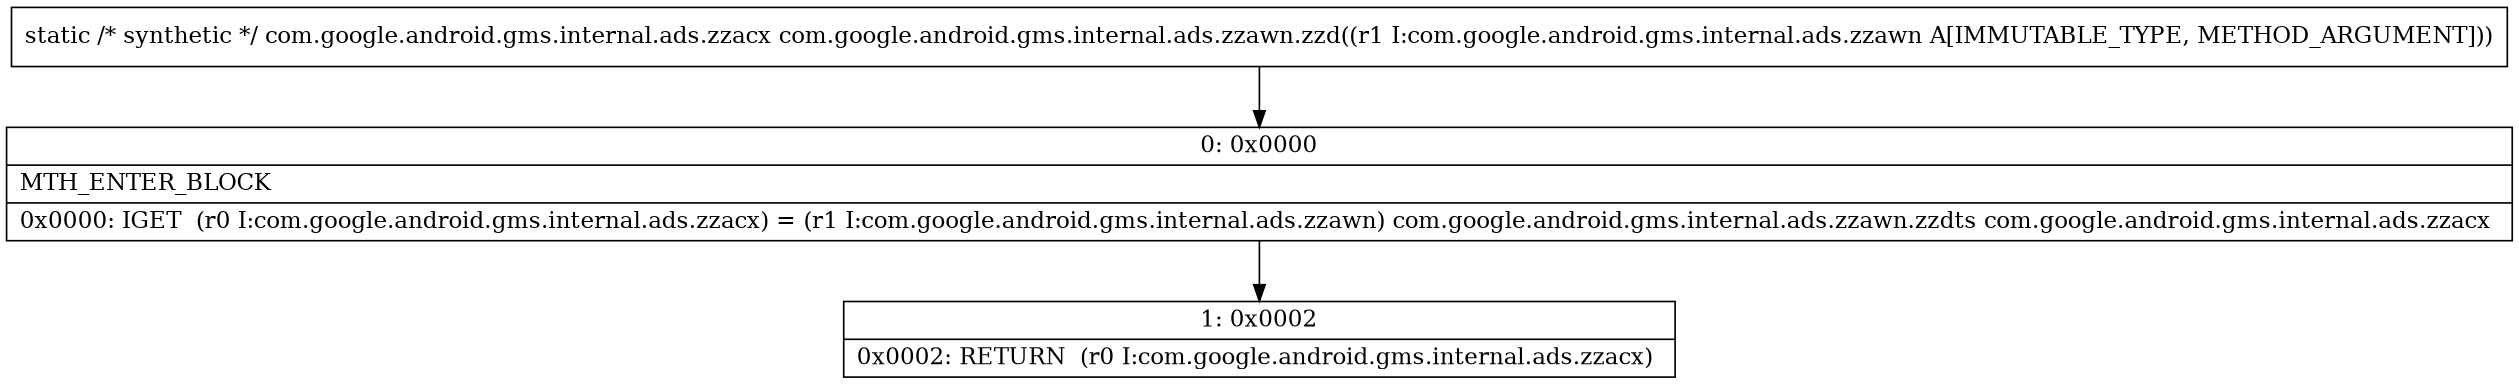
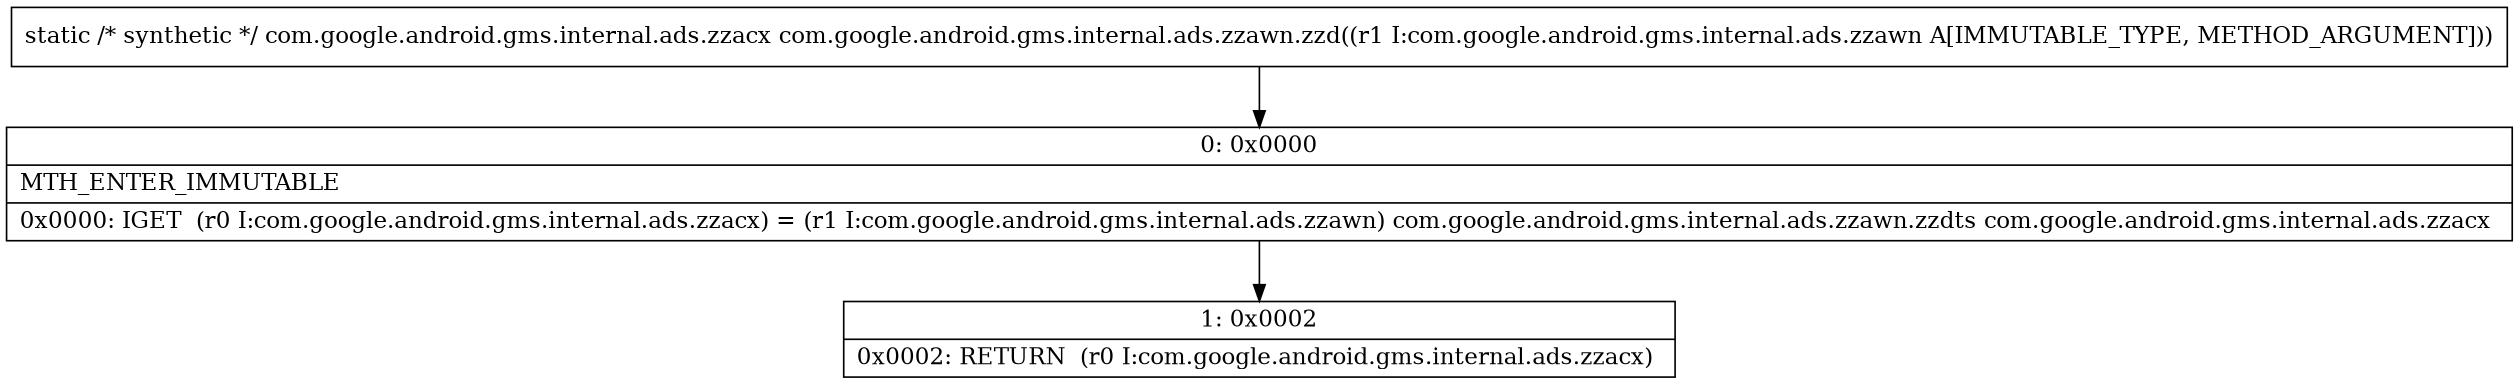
  digraph {
    node [shape=record]
-   n1 [label="{0\:\ 0x0000|MTH_ENTER_BLOCK\l|0x0000: IGET  (r0 I:com.google.android.gms.internal.ads.zzacx) = (r1 I:com.google.android.gms.internal.ads.zzawn) com.google.android.gms.internal.ads.zzawn.zzdts com.google.android.gms.internal.ads.zzacx \l}"]
+   n1 [label="{0\:\ 0x0000|MTH_ENTER_IMMUTABLE\l|0x0000: IGET  (r0 I:com.google.android.gms.internal.ads.zzacx) = (r1 I:com.google.android.gms.internal.ads.zzawn) com.google.android.gms.internal.ads.zzawn.zzdts com.google.android.gms.internal.ads.zzacx \l}"]
    n2 [label="{1\:\ 0x0002|0x0002: RETURN  (r0 I:com.google.android.gms.internal.ads.zzacx) \l}"]
    n3 [label="{static \/* synthetic *\/ com.google.android.gms.internal.ads.zzacx com.google.android.gms.internal.ads.zzawn.zzd((r1 I:com.google.android.gms.internal.ads.zzawn A[IMMUTABLE_TYPE, METHOD_ARGUMENT])) }"]
    n1 -> n2
    n3 -> n1
  }
